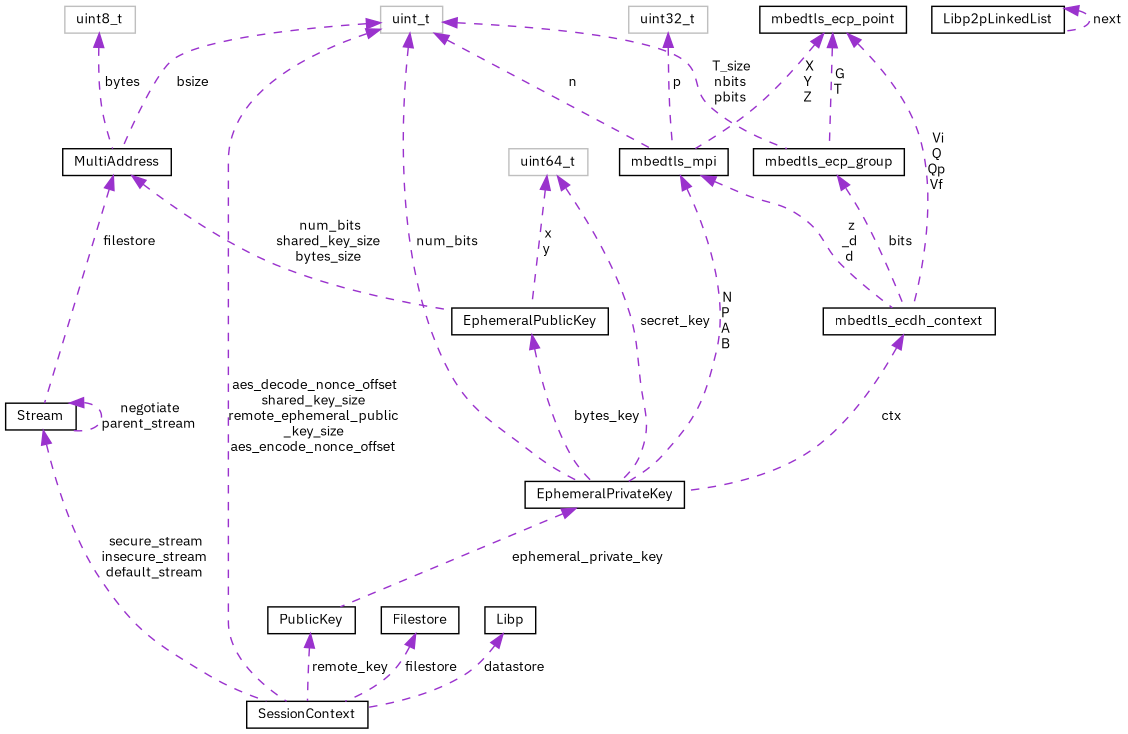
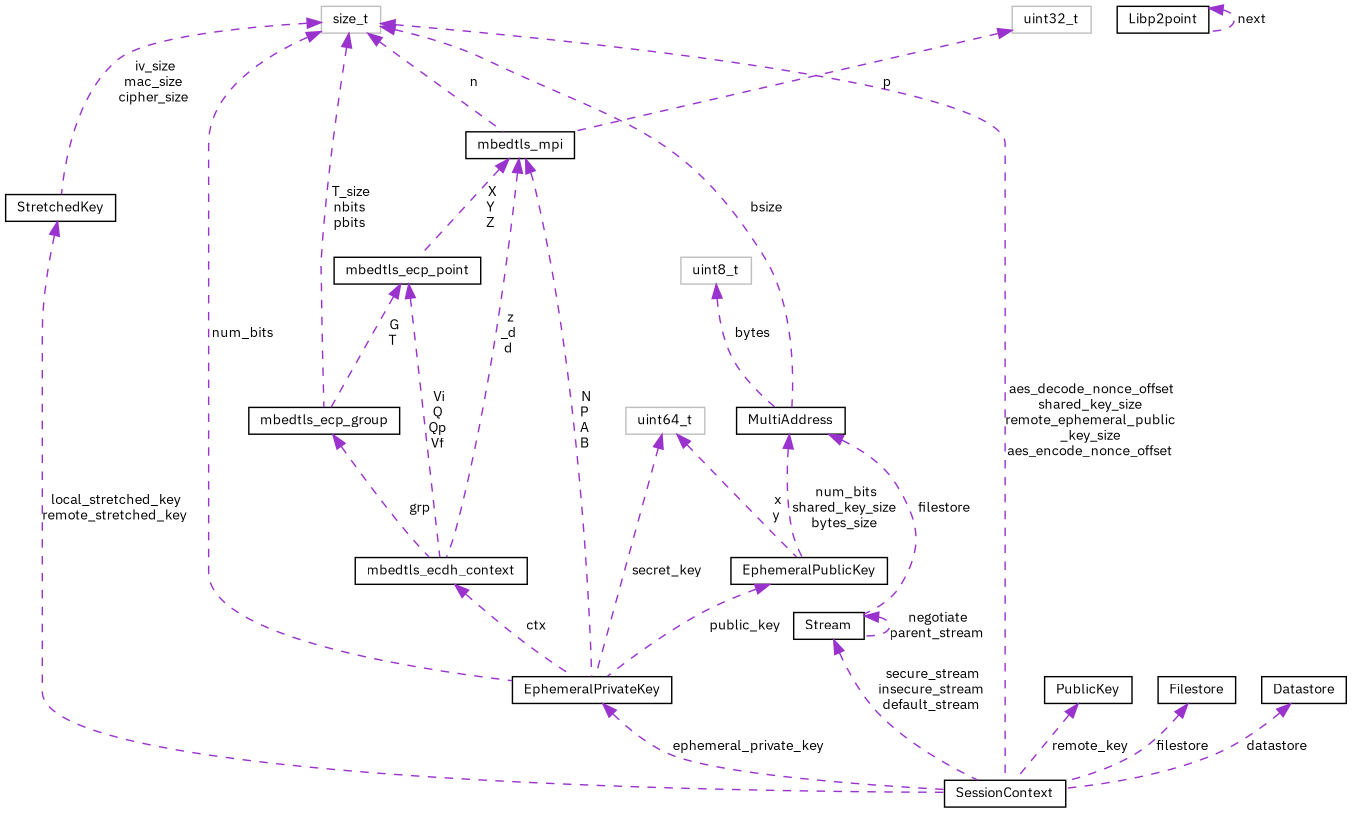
  digraph {
    fontname="IBM Plex Sans"
    node [color=black fillcolor=white fontname="IBM Plex Sans" fontsize=10 shape=record style=filled]
    edge [color=darkorchid3 dir=back fontname="IBM Plex Sans" fontsize=10 labelfontname=Helvetica labelfontsize=10 style=dashed]
    n1 [height=0.2 label=SessionContext width=0.4]
    n2 [height=0.2 label=EphemeralPrivateKey width=0.4]
    n3 [color=grey75 height=0.2 label=uint64_t width=0.4]
    n4 [height=0.2 label=EphemeralPublicKey width=0.4]
-   n5 [color=grey75 height=0.2 label=uint_t width=0.4]
+   n5 [color=grey75 height=0.2 label=size_t width=0.4]
    n6 [height=0.2 label=mbedtls_ecp_group width=0.4]
    n7 [height=0.2 label=mbedtls_mpi width=0.4]
+   n8 [height=0.2 label=StretchedKey width=0.4]
    n9 [height=0.2 label=MultiAddress width=0.4]
    n10 [height=0.2 label=mbedtls_ecdh_context width=0.4]
    n11 [height=0.2 label=mbedtls_ecp_point width=0.4]
    n12 [height=0.2 label=PublicKey width=0.4]
    n13 [height=0.2 label=Stream width=0.4]
    n14 [color=grey75 height=0.2 label=uint32_t width=0.4]
    n15 [height=0.2 label=Filestore width=0.4]
-   n16 [height=0.2 label=Libp width=0.4]
+   n16 [height=0.2 label=Datastore width=0.4]
    n17 [color=grey75 height=0.2 label=uint8_t width=0.4]
-   n18 [height=0.2 label=Libp2pLinkedList width=0.4]
-   n2 -> n12 [label=" ephemeral_private_key"]
+   n18 [height=0.2 label=Libp2point width=0.4]
+   n2 -> n1 [label=" ephemeral_private_key"]
    n3 -> n2 [label=" secret_key"]
    n3 -> n4 [label=" x\ny"]
-   n4 -> n2 [label=" bytes_key"]
+   n4 -> n2 [label=" public_key"]
    n5 -> n1 [label=" aes_decode_nonce_offset\nshared_key_size\nremote_ephemeral_public\l_key_size\naes_encode_nonce_offset"]
    n5 -> n2 [label=" num_bits"]
    n5 -> n6 [label=" T_size\nnbits\npbits"]
    n5 -> n7 [label=" n"]
+   n5 -> n8 [label=" iv_size\nmac_size\ncipher_size"]
    n5 -> n9 [label=" bsize"]
-   n6 -> n10 [label=" bits"]
+   n6 -> n10 [label=" grp"]
    n7 -> n2 [label=" N\nP\nA\nB"]
    n7 -> n10 [label=" z\n_d\nd"]
-   n11 -> n7 [label=" X\nY\nZ"]
+   n7 -> n11 [label=" X\nY\nZ"]
+   n8 -> n1 [label=" local_stretched_key\nremote_stretched_key"]
    n9 -> n4 [label=" num_bits\nshared_key_size\nbytes_size"]
    n9 -> n13 [label=" filestore"]
    n10 -> n2 [label=" ctx"]
    n11 -> n6 [label=" G\nT"]
    n11 -> n10 [label=" Vi\nQ\nQp\nVf"]
    n12 -> n1 [label=" remote_key"]
    n13 -> n1 [label=" secure_stream\ninsecure_stream\ndefault_stream"]
    n13 -> n13 [label=" negotiate\nparent_stream"]
    n14 -> n7 [label=" p"]
    n15 -> n1 [label=" filestore"]
    n16 -> n1 [label=" datastore"]
    n17 -> n9 [label=" bytes"]
    n18 -> n18 [label=" next"]
  }
